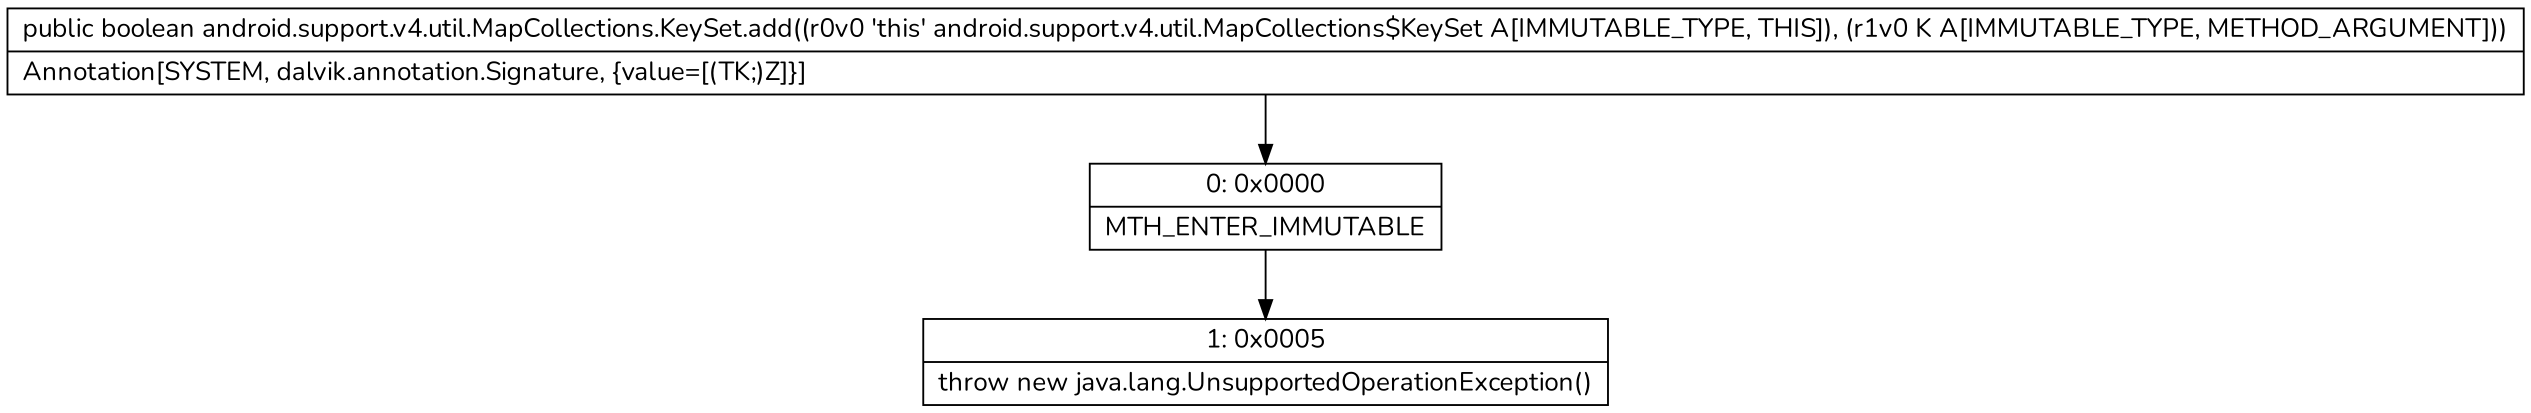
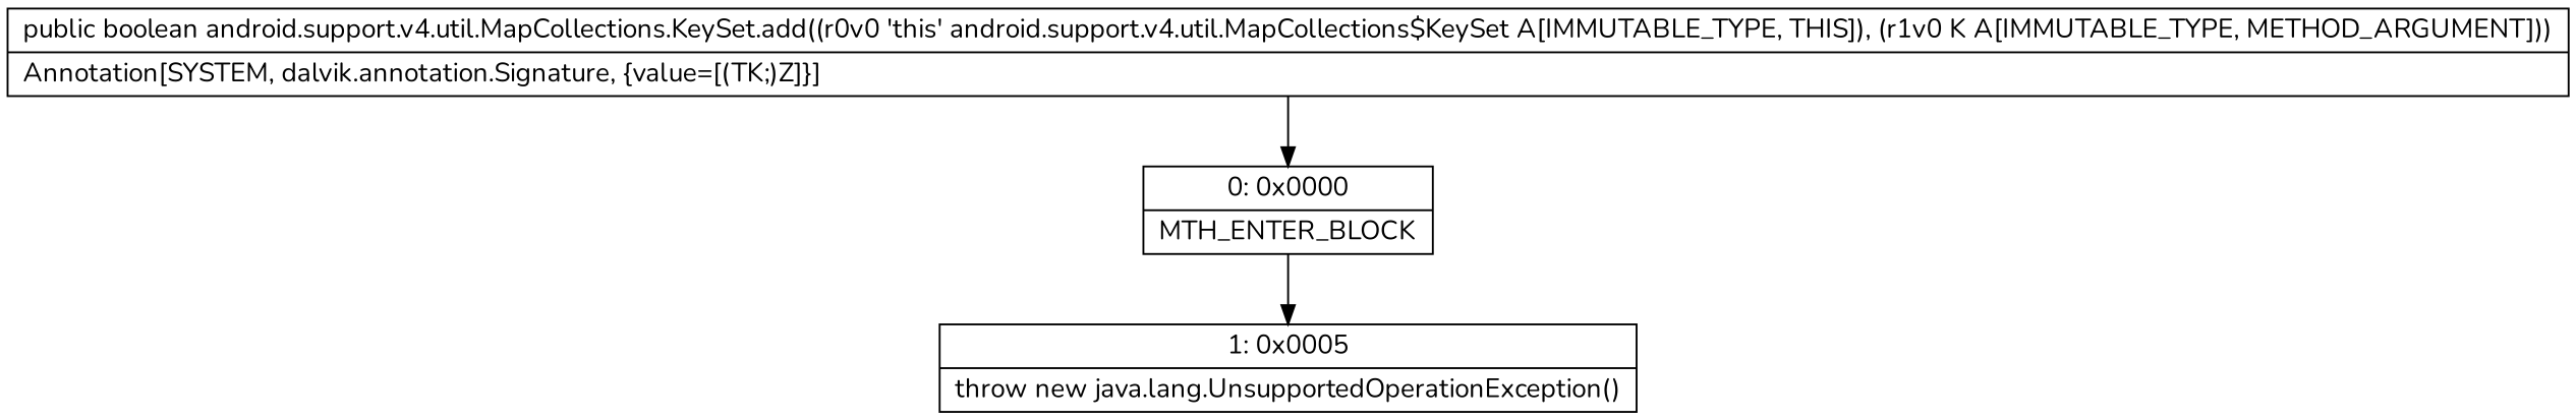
  digraph {
    fontname=Nunito
    node [shape=record fontname=Nunito]
    edge [fontname=Nunito]
-   n1 [label="{0\:\ 0x0000|MTH_ENTER_IMMUTABLE\l}"]
+   n1 [label="{0\:\ 0x0000|MTH_ENTER_BLOCK\l}"]
    n2 [label="{1\:\ 0x0005|throw new java.lang.UnsupportedOperationException()\l}"]
    n3 [label="{public boolean android.support.v4.util.MapCollections.KeySet.add((r0v0 'this' android.support.v4.util.MapCollections$KeySet A[IMMUTABLE_TYPE, THIS]), (r1v0 K A[IMMUTABLE_TYPE, METHOD_ARGUMENT]))  | Annotation[SYSTEM, dalvik.annotation.Signature, \{value=[(TK;)Z]\}]\l}"]
    n1 -> n2
    n3 -> n1
  }
